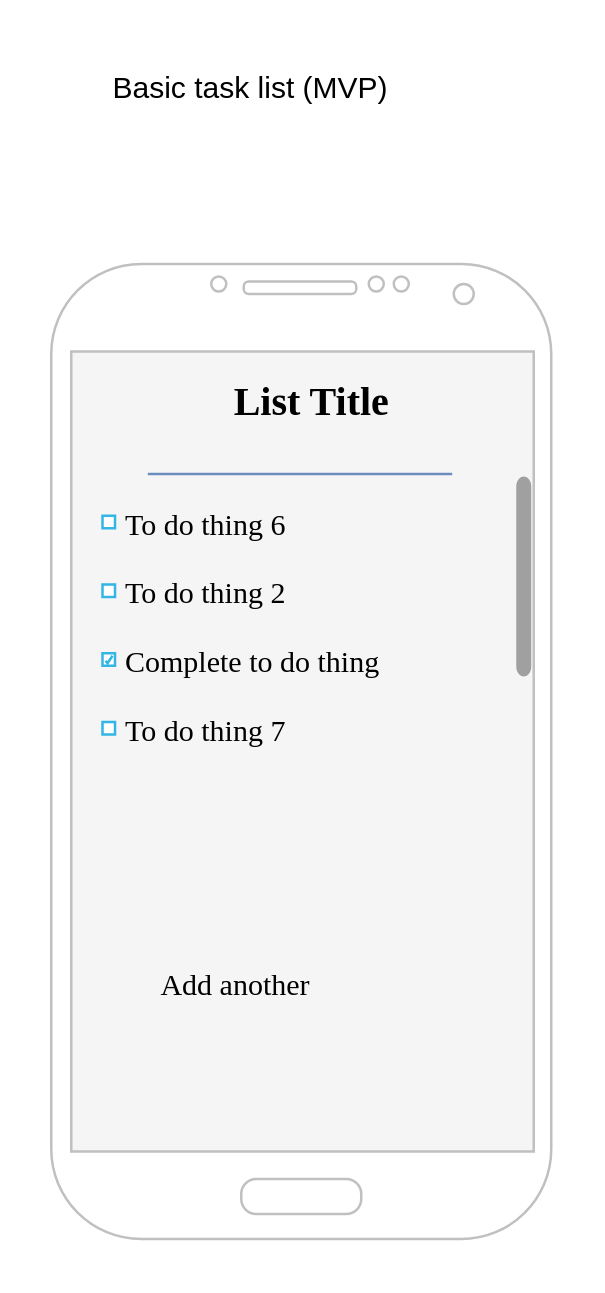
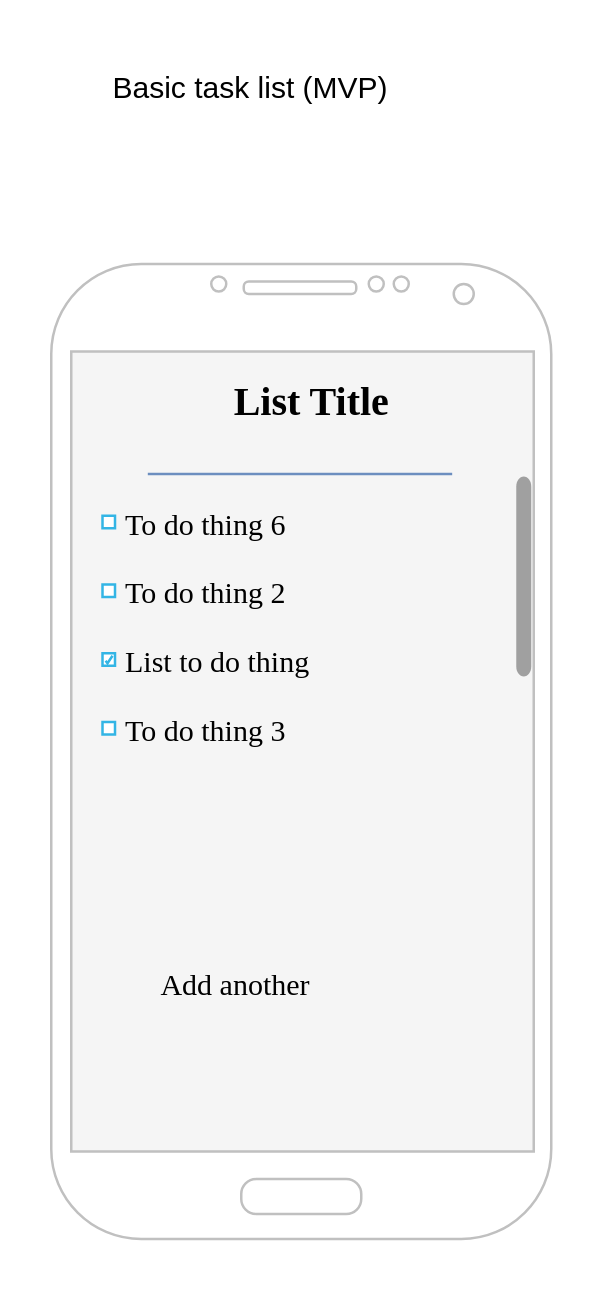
  <mxCell id="0" />
  <mxCell id="1" parent="0" />
  <mxCell id="2" value="Basic task list (MVP)" style="text;html=1;strokeColor=none;fillColor=none;align=center;verticalAlign=middle;whiteSpace=wrap;rounded=0;" vertex="1" parent="1"><mxGeometry x="44" y="20" width="112" height="30" as="geometry" /></mxCell>
  <mxCell id="3" value="" style="rounded=0;whiteSpace=wrap;html=1;fillColor=#f5f5f5;fontColor=#333333;strokeColor=#666666;" vertex="1" parent="1"><mxGeometry x="25" y="135" width="190" height="330" as="geometry" /></mxCell>
  <mxCell id="4" value="" style="verticalLabelPosition=bottom;verticalAlign=top;html=1;shadow=0;dashed=0;strokeWidth=1;shape=mxgraph.android.phone2;strokeColor=#c0c0c0;" vertex="1" parent="1"><mxGeometry x="20" y="105" width="200" height="390" as="geometry" /></mxCell>
  <mxCell id="5" value="List Title" style="text;html=1;strokeColor=none;fillColor=none;align=center;verticalAlign=middle;whiteSpace=wrap;rounded=0;fontStyle=1;fontFamily=Architects Daughter;fontSource=https%3A%2F%2Ffonts.googleapis.com%2Fcss%3Ffamily%3DArchitects%2BDaughter;fontSize=16;" vertex="1" parent="1"><mxGeometry x="87" y="145" width="75" height="30" as="geometry" /></mxCell>
  <mxCell id="6" value="" style="strokeWidth=1;html=1;shadow=0;dashed=0;shape=transparent;strokeColor=#33b5e5;fontFamily=Architects Daughter;fontSource=https%3A%2F%2Ffonts.googleapis.com%2Fcss%3Ffamily%3DArchitects%2BDaughter;fontSize=16;" vertex="1" parent="1"><mxGeometry x="38" y="195" width="165" height="110" as="geometry" /></mxCell>
  <mxCell id="7" value="To do thing 6" style="strokeColor=inherit;fillColor=inherit;gradientColor=inherit;shape=transparent;align=left;spacingLeft=10;fontSize=12;fontColor=#000000;fontFamily=Architects Daughter;fontSource=https%3A%2F%2Ffonts.googleapis.com%2Fcss%3Ffamily%3DArchitects%2BDaughter;" vertex="1" parent="6"><mxGeometry width="165" height="27.5" as="geometry" /></mxCell>
  <mxCell id="8" value="" style="strokeColor=inherit;fillColor=inherit;gradientColor=inherit;shape=transparent;fontFamily=Architects Daughter;fontSource=https%3A%2F%2Ffonts.googleapis.com%2Fcss%3Ffamily%3DArchitects%2BDaughter;fontSize=16;" vertex="1" parent="7"><mxGeometry y="13.2" as="geometry" /></mxCell>
  <mxCell id="9" value="" style="strokeColor=inherit;fillColor=inherit;gradientColor=inherit;strokeWidth=1;shadow=0;dashed=0;shape=mxgraph.android.rrect;rSize=0;resizable=0;fontFamily=Architects Daughter;fontSource=https%3A%2F%2Ffonts.googleapis.com%2Fcss%3Ffamily%3DArchitects%2BDaughter;fontSize=16;html=1;" vertex="1" parent="8"><mxGeometry x="2.5" y="-2.5" width="5" height="5" as="geometry" /></mxCell>
  <mxCell id="10" value="To do thing 2" style="strokeColor=inherit;fillColor=inherit;gradientColor=inherit;shape=transparent;align=left;spacingLeft=10;fontSize=12;fontColor=#000000;fontFamily=Architects Daughter;fontSource=https%3A%2F%2Ffonts.googleapis.com%2Fcss%3Ffamily%3DArchitects%2BDaughter;" vertex="1" parent="6"><mxGeometry y="27.5" width="165" height="27.5" as="geometry" /></mxCell>
  <mxCell id="11" value="" style="strokeColor=inherit;fillColor=inherit;gradientColor=inherit;shape=transparent;fontFamily=Architects Daughter;fontSource=https%3A%2F%2Ffonts.googleapis.com%2Fcss%3Ffamily%3DArchitects%2BDaughter;fontSize=16;" vertex="1" parent="10"><mxGeometry y="13.2" as="geometry" /></mxCell>
  <mxCell id="12" value="" style="strokeColor=inherit;fillColor=inherit;gradientColor=inherit;strokeWidth=1;html=1;shadow=0;dashed=0;shape=mxgraph.android.rrect;rSize=0;resizable=0;fontFamily=Architects Daughter;fontSource=https%3A%2F%2Ffonts.googleapis.com%2Fcss%3Ffamily%3DArchitects%2BDaughter;fontSize=16;" vertex="1" parent="11"><mxGeometry x="2.5" y="-2.5" width="5" height="5" as="geometry" /></mxCell>
- <mxCell id="13" value="Complete to do thing" style="strokeColor=inherit;fillColor=inherit;gradientColor=inherit;shape=transparent;align=left;spacingLeft=10;fontSize=12;fontColor=#000000;fontFamily=Architects Daughter;fontSource=https%3A%2F%2Ffonts.googleapis.com%2Fcss%3Ffamily%3DArchitects%2BDaughter;" vertex="1" parent="6"><mxGeometry y="55" width="165" height="27.5" as="geometry" /></mxCell>
+ <mxCell id="13" value="List to do thing" style="strokeColor=inherit;fillColor=inherit;gradientColor=inherit;shape=transparent;align=left;spacingLeft=10;fontSize=12;fontColor=#000000;fontFamily=Architects Daughter;fontSource=https%3A%2F%2Ffonts.googleapis.com%2Fcss%3Ffamily%3DArchitects%2BDaughter;" vertex="1" parent="6"><mxGeometry y="55" width="165" height="27.5" as="geometry" /></mxCell>
  <mxCell id="14" value="" style="strokeColor=inherit;fillColor=inherit;gradientColor=inherit;shape=transparent;fontFamily=Architects Daughter;fontSource=https%3A%2F%2Ffonts.googleapis.com%2Fcss%3Ffamily%3DArchitects%2BDaughter;fontSize=16;" vertex="1" parent="13"><mxGeometry y="13.2" as="geometry" /></mxCell>
  <mxCell id="15" value="" style="strokeColor=inherit;fillColor=inherit;gradientColor=inherit;strokeWidth=1;html=1;shadow=0;dashed=0;shape=mxgraph.android.checkbox;rSize=0;resizable=0;fontFamily=Architects Daughter;fontSource=https%3A%2F%2Ffonts.googleapis.com%2Fcss%3Ffamily%3DArchitects%2BDaughter;fontSize=16;" vertex="1" parent="14"><mxGeometry x="2.5" y="-2.5" width="5" height="5" as="geometry" /></mxCell>
- <mxCell id="16" value="To do thing 7" style="strokeColor=inherit;fillColor=inherit;gradientColor=inherit;shape=transparent;align=left;spacingLeft=10;fontSize=12;fontColor=#000000;fontFamily=Architects Daughter;fontSource=https%3A%2F%2Ffonts.googleapis.com%2Fcss%3Ffamily%3DArchitects%2BDaughter;" vertex="1" parent="6"><mxGeometry y="82.5" width="165" height="27.5" as="geometry" /></mxCell>
+ <mxCell id="16" value="To do thing 3" style="strokeColor=inherit;fillColor=inherit;gradientColor=inherit;shape=transparent;align=left;spacingLeft=10;fontSize=12;fontColor=#000000;fontFamily=Architects Daughter;fontSource=https%3A%2F%2Ffonts.googleapis.com%2Fcss%3Ffamily%3DArchitects%2BDaughter;" vertex="1" parent="6"><mxGeometry y="82.5" width="165" height="27.5" as="geometry" /></mxCell>
  <mxCell id="17" value="" style="strokeColor=inherit;fillColor=inherit;gradientColor=inherit;shape=transparent;fontFamily=Architects Daughter;fontSource=https%3A%2F%2Ffonts.googleapis.com%2Fcss%3Ffamily%3DArchitects%2BDaughter;fontSize=16;" vertex="1" parent="16"><mxGeometry y="13.2" as="geometry" /></mxCell>
  <mxCell id="18" value="" style="strokeColor=inherit;fillColor=inherit;gradientColor=inherit;strokeWidth=1;html=1;shadow=0;dashed=0;shape=mxgraph.android.rrect;rSize=0;resizable=0;fontFamily=Architects Daughter;fontSource=https%3A%2F%2Ffonts.googleapis.com%2Fcss%3Ffamily%3DArchitects%2BDaughter;fontSize=16;" vertex="1" parent="17"><mxGeometry x="2.5" y="-2.5" width="5" height="5" as="geometry" /></mxCell>
  <mxCell id="19" value="" style="html=1;verticalLabelPosition=bottom;labelBackgroundColor=#ffffff;verticalAlign=top;shadow=0;dashed=0;strokeWidth=2;shape=mxgraph.ios7.misc.scroll_(vertical);fillColor=#a0a0a0;fontFamily=Architects Daughter;fontSource=https%3A%2F%2Ffonts.googleapis.com%2Fcss%3Ffamily%3DArchitects%2BDaughter;fontSize=12;fontColor=#000000;" vertex="1" parent="1"><mxGeometry x="206" y="190" width="6" height="80" as="geometry" /></mxCell>
  <mxCell id="20" value="" style="line;strokeWidth=1;fillColor=#dae8fc;align=left;verticalAlign=middle;spacingTop=-1;spacingLeft=3;spacingRight=3;rotatable=0;labelPosition=right;points=[];portConstraint=eastwest;strokeColor=#6c8ebf;fontFamily=Architects Daughter;fontSource=https%3A%2F%2Ffonts.googleapis.com%2Fcss%3Ffamily%3DArchitects%2BDaughter;fontSize=12;html=1;" vertex="1" parent="1"><mxGeometry x="58.62" y="185" width="121.75" height="8" as="geometry" /></mxCell>
  <mxCell id="21" value="" style="shape=image;html=1;verticalAlign=top;verticalLabelPosition=bottom;labelBackgroundColor=#ffffff;imageAspect=0;aspect=fixed;image=https://cdn4.iconfinder.com/data/icons/ionicons/512/icon-plus-round-128.png;strokeWidth=1;fontFamily=Architects Daughter;fontSource=https%3A%2F%2Ffonts.googleapis.com%2Fcss%3Ffamily%3DArchitects%2BDaughter;fontSize=12;fontColor=#000000;opacity=70;" vertex="1" parent="1"><mxGeometry x="35" y="315" width="18" height="18" as="geometry" /></mxCell>
  <mxCell id="22" value="Add another" style="text;html=1;strokeColor=none;fillColor=none;align=center;verticalAlign=middle;whiteSpace=wrap;rounded=0;strokeWidth=1;fontFamily=Architects Daughter;fontSource=https%3A%2F%2Ffonts.googleapis.com%2Fcss%3Ffamily%3DArchitects%2BDaughter;fontSize=12;fontColor=#000000;opacity=70;" vertex="1" parent="1"><mxGeometry x="58.62" y="379" width="70" height="30" as="geometry" /></mxCell>
